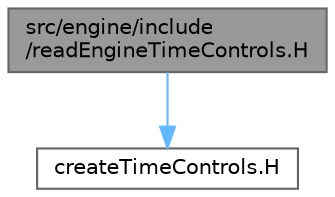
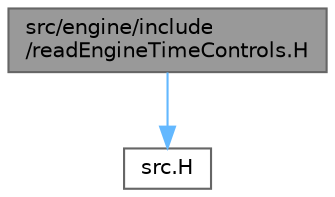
  digraph {
    node [fontname=Helvetica fontsize=10 shape=box style=filled]
    n1 [color=gray40 fillcolor=grey60 fontcolor=black height=0.2 label="src/engine/include\l/readEngineTimeControls.H" width=0.4]
-   n2 [color=grey40 fillcolor=white height=0.2 label="createTimeControls.H" width=0.4]
+   n2 [color=grey40 fillcolor=white height=0.2 label="src.H" width=0.4]
    n1 -> n2 [color=steelblue1 fontname=Helvetica fontsize=10 labelfontname=Helvetica labelfontsize=10 style=solid]
  }
